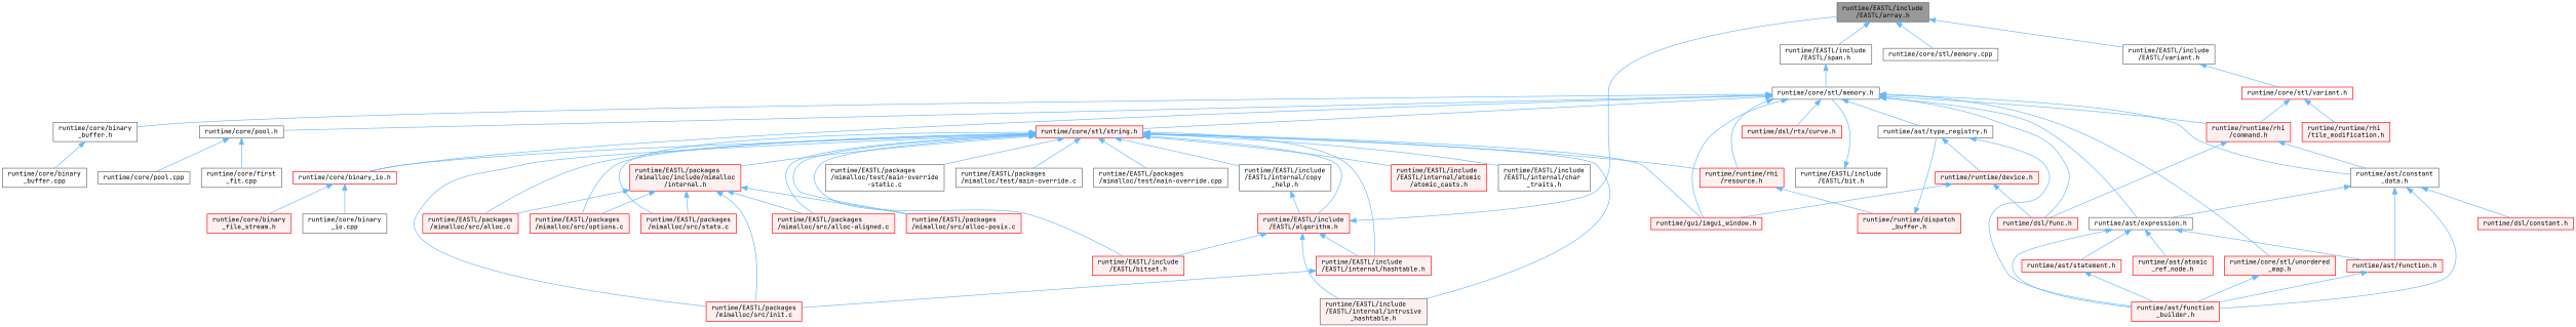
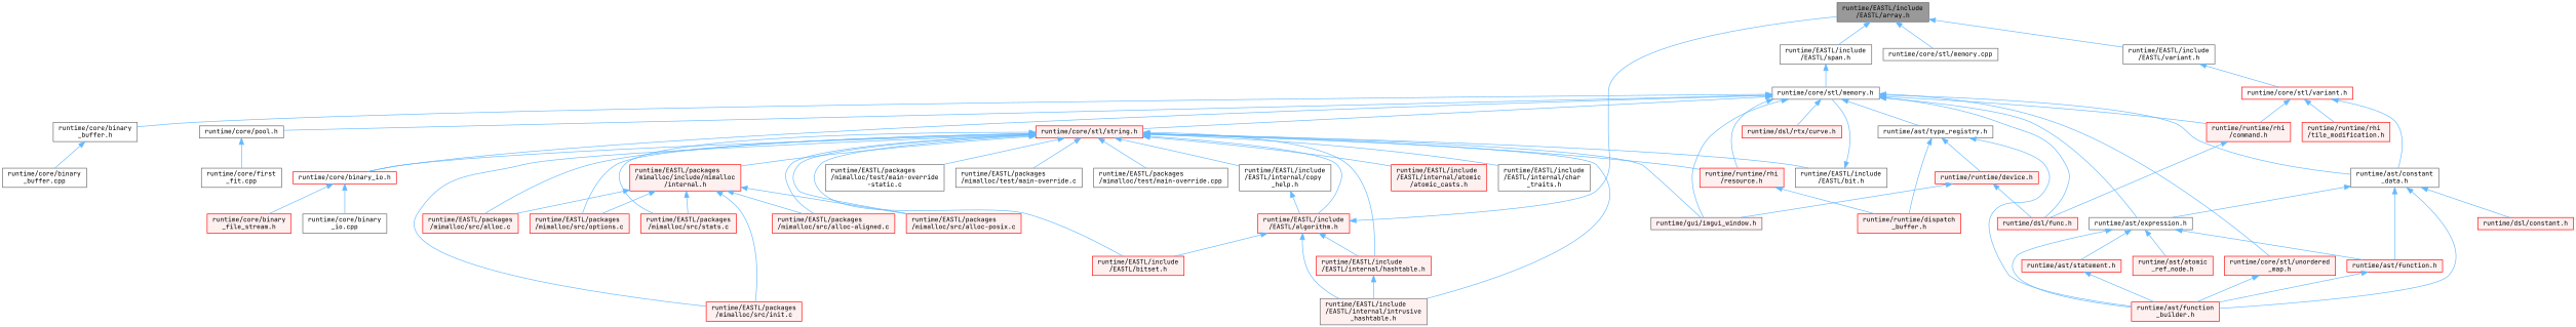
  digraph {
    fontname="JetBrains Mono"
    node [color=red fillcolor="#FFF0F0" fontname="JetBrains Mono" fontsize=10 shape=box style=filled]
    edge [color=steelblue1 dir=back fontname="JetBrains Mono" fontsize=10 labelfontname=Helvetica labelfontsize=10 style=solid]
    n1 [color=gray40 fillcolor=grey60 fontcolor=black height=0.2 label="runtime/EASTL/include\l/EASTL/array.h" width=0.4]
    n2 [color=grey40 fillcolor=white height=0.2 label="runtime/EASTL/include\l/EASTL/span.h" width=0.4]
    n3 [color=grey40 fillcolor=white height=0.2 label="runtime/EASTL/include\l/EASTL/variant.h" width=0.4]
    n4 [color=grey40 fillcolor=white height=0.2 label="runtime/core/stl/memory.cpp" width=0.4]
    n5 [color=grey40 fillcolor=white height=0.2 label="runtime/core/stl/memory.h" width=0.4]
    n6 [fillcolor=white height=0.2 label="runtime/core/stl/variant.h" width=0.4]
    n7 [color=grey40 fillcolor=white height=0.2 label="runtime/ast/constant\l_data.h" width=0.4]
    n8 [color=grey40 fillcolor=white height=0.2 label="runtime/ast/expression.h" width=0.4]
    n9 [color=grey40 fillcolor=white height=0.2 label="runtime/ast/type_registry.h" width=0.4]
    n10 [height=0.2 label="runtime/dsl/func.h" width=0.4]
-   n11 [height=0.2 label="runtime/gui/imgui_window.h" width=0.4]
+   n11 [color=grey40 height=0.2 label="runtime/gui/imgui_window.h" width=0.4]
    n12 [color=grey40 fillcolor=white height=0.2 label="runtime/core/binary\l_buffer.h" width=0.4]
    n13 [fillcolor=white height=0.2 label="runtime/core/binary_io.h" width=0.4]
    n14 [color=grey40 fillcolor=white height=0.2 label="runtime/core/pool.h" width=0.4]
    n15 [height=0.2 label="runtime/core/stl/string.h" width=0.4]
    n16 [height=0.2 label="runtime/runtime/rhi\l/resource.h" width=0.4]
    n17 [height=0.2 label="runtime/core/stl/unordered\l_map.h" width=0.4]
    n18 [height=0.2 label="runtime/dsl/rtx/curve.h" width=0.4]
    n19 [height=0.2 label="runtime/runtime/rhi\l/command.h" width=0.4]
    n20 [height=0.2 label="runtime/ast/function.h" width=0.4]
    n21 [height=0.2 label="runtime/ast/function\l_builder.h" width=0.4]
    n22 [height=0.2 label="runtime/dsl/constant.h" width=0.4]
    n23 [height=0.2 label="runtime/ast/atomic\l_ref_node.h" width=0.4]
    n24 [height=0.2 label="runtime/ast/statement.h" width=0.4]
    n25 [height=0.2 label="runtime/runtime/device.h" width=0.4]
    n26 [height=0.2 label="runtime/runtime/dispatch\l_buffer.h" width=0.4]
    n27 [color=grey40 fillcolor=white height=0.2 label="runtime/core/binary\l_buffer.cpp" width=0.4]
    n28 [height=0.2 label="runtime/core/binary\l_file_stream.h" width=0.4]
    n29 [color=grey40 fillcolor=white height=0.2 label="runtime/core/binary\l_io.cpp" width=0.4]
    n30 [color=grey40 fillcolor=white height=0.2 label="runtime/core/first\l_fit.cpp" width=0.4]
-   n31 [color=grey40 fillcolor=white height=0.2 label="runtime/core/pool.cpp" width=0.4]
    n32 [height=0.2 label="runtime/EASTL/include\l/EASTL/algorithm.h" width=0.4]
    n33 [height=0.2 label="runtime/EASTL/include\l/EASTL/bitset.h" width=0.4]
    n34 [height=0.2 label="runtime/EASTL/include\l/EASTL/internal/hashtable.h" width=0.4]
    n35 [color=grey40 height=0.2 label="runtime/EASTL/include\l/EASTL/internal/intrusive\l_hashtable.h" width=0.4]
    n36 [color=grey40 fillcolor=white height=0.2 label="runtime/EASTL/include\l/EASTL/bit.h" width=0.4]
    n37 [height=0.2 label="runtime/EASTL/include\l/EASTL/internal/atomic\l/atomic_casts.h" width=0.4]
    n38 [color=grey40 fillcolor=white height=0.2 label="runtime/EASTL/include\l/EASTL/internal/char\l_traits.h" width=0.4]
    n39 [color=grey40 fillcolor=white height=0.2 label="runtime/EASTL/include\l/EASTL/internal/copy\l_help.h" width=0.4]
    n40 [height=0.2 label="runtime/EASTL/packages\l/mimalloc/include/mimalloc\l/internal.h" width=0.4]
    n41 [height=0.2 label="runtime/EASTL/packages\l/mimalloc/src/alloc-aligned.c" width=0.4]
    n42 [height=0.2 label="runtime/EASTL/packages\l/mimalloc/src/alloc-posix.c" width=0.4]
    n43 [height=0.2 label="runtime/EASTL/packages\l/mimalloc/src/alloc.c" width=0.4]
    n44 [height=0.2 label="runtime/EASTL/packages\l/mimalloc/src/init.c" width=0.4]
    n45 [height=0.2 label="runtime/EASTL/packages\l/mimalloc/src/options.c" width=0.4]
    n46 [height=0.2 label="runtime/EASTL/packages\l/mimalloc/src/stats.c" width=0.4]
    n47 [color=grey40 fillcolor=white height=0.2 label="runtime/EASTL/packages\l/mimalloc/test/main-override\l-static.c" width=0.4]
    n48 [color=grey40 fillcolor=white height=0.2 label="runtime/EASTL/packages\l/mimalloc/test/main-override.c" width=0.4]
    n49 [color=grey40 fillcolor=white height=0.2 label="runtime/EASTL/packages\l/mimalloc/test/main-override.cpp" width=0.4]
    n50 [height=0.2 label="runtime/runtime/rhi\l/tile_modification.h" width=0.4]
    n1 -> n2
    n1 -> n3
    n1 -> n4
    n2 -> n5
    n3 -> n6
    n5 -> n7
    n5 -> n8
    n5 -> n9
    n5 -> n10
    n5 -> n11
    n5 -> n12
    n5 -> n13
    n5 -> n14
    n5 -> n15
    n5 -> n16
    n5 -> n17
    n5 -> n18
    n5 -> n19
-   n19 -> n7
+   n6 -> n7
    n6 -> n19
    n6 -> n50
    n7 -> n8
    n7 -> n20
    n7 -> n21
    n7 -> n22
    n8 -> n20
    n8 -> n21
    n8 -> n23
    n8 -> n24
    n9 -> n21
    n9 -> n25
-   n26 -> n9
+   n9 -> n26
    n12 -> n27
    n13 -> n28
    n13 -> n29
    n14 -> n30
-   n14 -> n31
    n15 -> n11
    n15 -> n13
    n15 -> n16
    n15 -> n32
    n15 -> n33
    n15 -> n34
    n15 -> n35
+   n15 -> n36
    n15 -> n37
    n15 -> n38
    n15 -> n39
    n15 -> n40
    n15 -> n41
    n15 -> n42
    n15 -> n43
    n15 -> n44
    n15 -> n45
    n15 -> n46
    n15 -> n47
    n15 -> n48
    n15 -> n49
    n16 -> n26
    n17 -> n21
    n19 -> n10
    n20 -> n21
    n24 -> n21
    n25 -> n10
    n25 -> n11
    n32 -> n1
    n32 -> n33
    n32 -> n34
    n32 -> n35
-   n34 -> n44
+   n34 -> n35
    n36 -> n5
    n39 -> n32
    n40 -> n41
    n40 -> n42
    n40 -> n43
    n40 -> n44
    n40 -> n45
    n40 -> n46
  }
